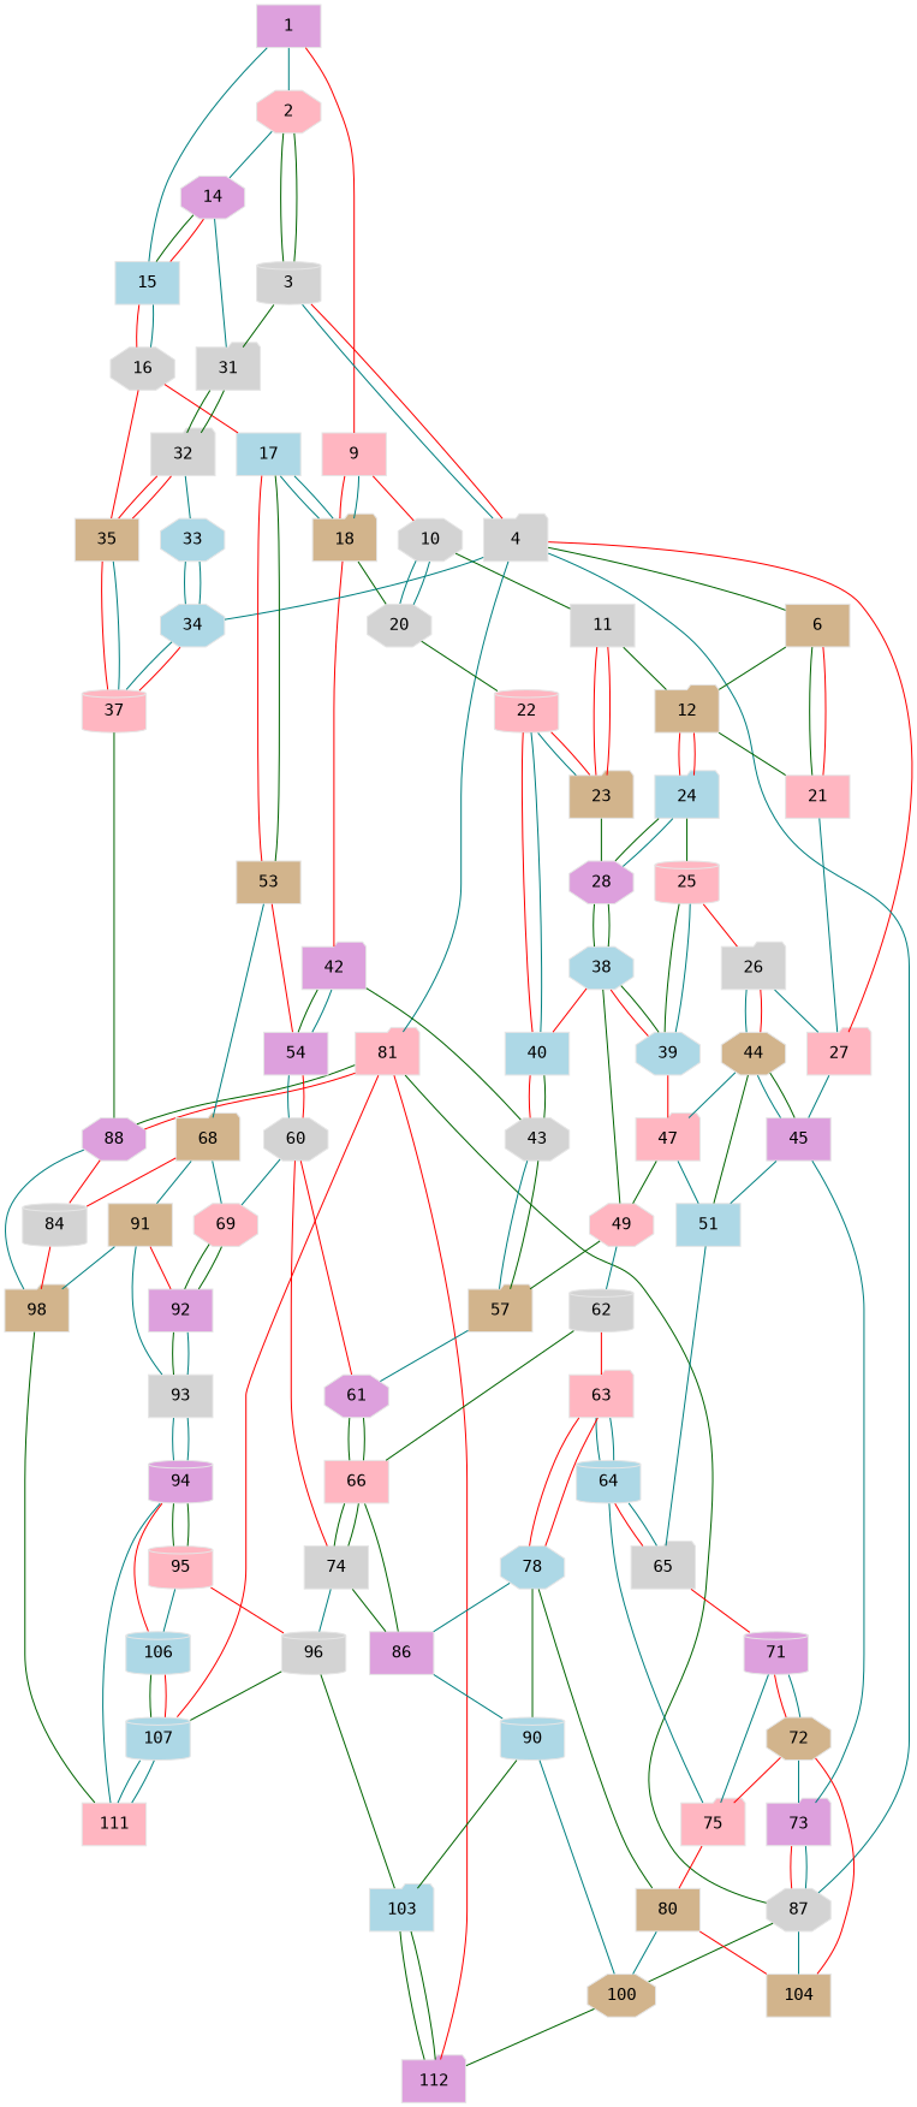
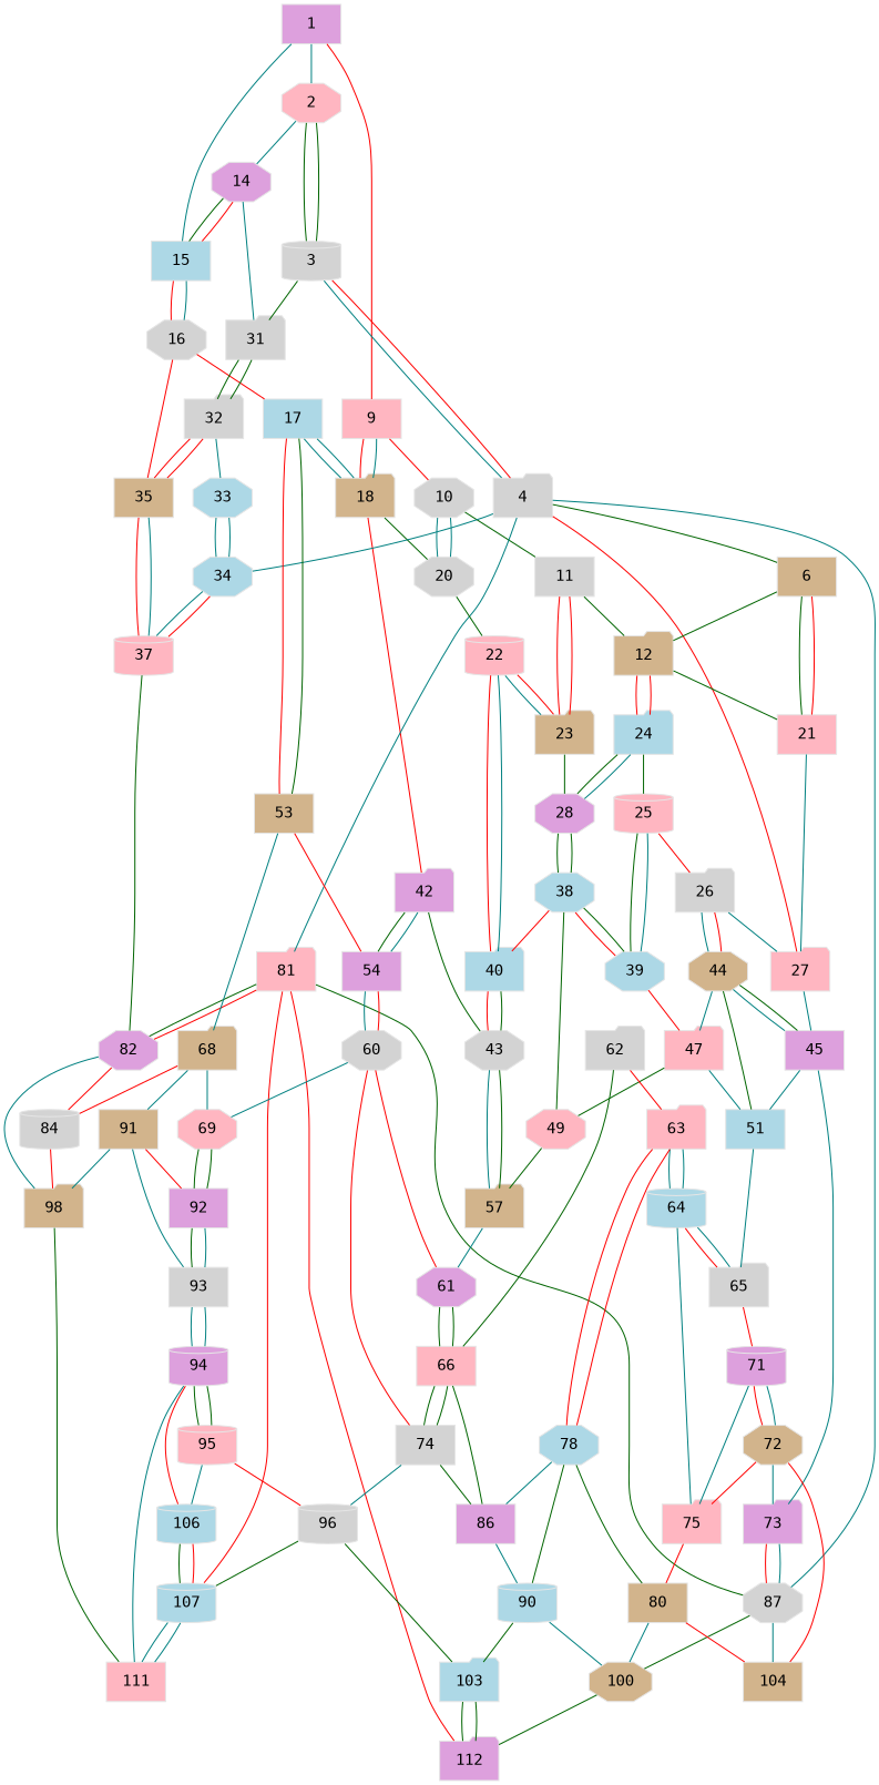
  graph {
    fontname="DejaVu Sans Mono"
    node [color=gray90 fillcolor=lightgrey fontname="DejaVu Sans Mono" shape=folder style=filled]
    edge [color=teal fontname="DejaVu Sans Mono"]
    1 [fillcolor=plum shape=box super="+8"]
    2 [fillcolor=lightpink shape=octagon]
    9 [fillcolor=lightpink shape=box]
    15 [fillcolor=lightblue shape=box]
    3 [shape=cylinder super="+30"]
    14 [fillcolor=plum shape=octagon]
    10 [shape=octagon]
    18 [fillcolor=tan super="+19"]
    16 [shape=octagon super="+36"]
    4 [super="+5"]
    31
    6 [fillcolor=tan shape=box super="+7"]
    27 [fillcolor=lightpink super="+29"]
    34 [fillcolor=lightblue shape=octagon]
    81 [fillcolor=lightpink super="+114"]
    87 [shape=octagon super="+105"]
    32
    12 [fillcolor=tan super="+13"]
    21 [fillcolor=lightpink shape=box]
    45 [fillcolor=plum shape=box super="+46"]
    37 [fillcolor=lightpink shape=cylinder super="+59"]
-   82 [fillcolor=plum shape=octagon super="+83" label=88]
+   82 [fillcolor=plum shape=octagon super="+83"]
    107 [fillcolor=lightblue shape=cylinder super="+108"]
    112 [fillcolor=plum]
    104 [fillcolor=tan shape=box]
    100 [fillcolor=tan shape=octagon super="+113"]
    24 [fillcolor=lightblue]
    11 [shape=box]
    20 [shape=octagon]
    42 [fillcolor=plum]
    23 [fillcolor=tan]
    22 [fillcolor=lightpink shape=cylinder]
    28 [fillcolor=plum shape=octagon]
    25 [fillcolor=lightpink shape=cylinder]
    17 [fillcolor=lightblue shape=box]
    35 [fillcolor=tan shape=box]
    53 [fillcolor=tan shape=box super="+56"]
    54 [fillcolor=plum shape=box]
    68 [fillcolor=tan super="+85"]
    43 [shape=octagon]
-   40 [fillcolor=lightblue shape=box]
+   40 [fillcolor=lightblue]
    38 [fillcolor=lightblue shape=octagon super="+41"]
    26
    39 [fillcolor=lightblue shape=octagon]
    44 [fillcolor=tan shape=octagon super="+48"]
    47 [fillcolor=lightpink super="+50"]
    51 [fillcolor=lightblue shape=box super="+52"]
    73 [fillcolor=plum]
    49 [fillcolor=lightpink shape=octagon super="+58"]
    33 [fillcolor=lightblue shape=octagon]
    84 [shape=cylinder]
    98 [fillcolor=tan super="+110"]
    57 [fillcolor=tan]
-   62 [shape=cylinder]
+   62
    60 [shape=octagon super="+70"]
    61 [fillcolor=plum shape=octagon]
    65
    66 [fillcolor=lightpink shape=box super="+67"]
    63 [fillcolor=lightpink]
    71 [fillcolor=plum shape=cylinder]
    69 [fillcolor=lightpink shape=octagon]
    91 [fillcolor=tan shape=box super="+97"]
    74 [shape=box super="+88"]
    92 [fillcolor=plum shape=box]
    86 [fillcolor=plum shape=box super="+89"]
    96 [shape=cylinder super="+102"]
    64 [fillcolor=lightblue shape=cylinder]
    78 [fillcolor=lightblue shape=octagon super="+79"]
    75 [fillcolor=lightpink super="+76"]
    80 [fillcolor=tan shape=box super="+101"]
    90 [fillcolor=lightblue shape=cylinder super="+99"]
    72 [fillcolor=tan shape=octagon super="+77"]
    93 [shape=box]
    103 [fillcolor=lightblue]
    111 [fillcolor=lightpink shape=box]
    94 [fillcolor=plum shape=cylinder super="+109"]
    95 [fillcolor=lightpink shape=cylinder]
    106 [fillcolor=lightblue shape=cylinder]
    1 -- 2
    1 -- 9 [color=red]
    1 -- 15
    2 -- 3 [color=darkgreen]
    2 -- 3 [color=darkgreen]
    2 -- 14
    9 -- 10 [color=red]
    9 -- 18 [color=red]
    9 -- 18
    15 -- 16 [color=red]
    15 -- 16
    3 -- 4
    3 -- 4 [color=red]
    3 -- 31 [color=darkgreen]
    14 -- 15 [color=darkgreen]
    14 -- 15 [color=red]
    14 -- 31
    10 -- 11 [color=darkgreen]
    10 -- 20
    10 -- 20
    18 -- 20 [color=darkgreen]
    18 -- 42 [color=red]
    16 -- 17 [color=red]
    16 -- 35 [color=red]
    4 -- 6 [color=darkgreen]
    4 -- 27 [color=red]
    4 -- 34
    4 -- 81
    4 -- 87
    31 -- 32 [color=darkgreen]
    31 -- 32 [color=darkgreen]
    6 -- 12 [color=darkgreen]
    6 -- 21 [color=darkgreen]
    6 -- 21 [color=red]
    27 -- 45
    34 -- 37
    34 -- 37 [color=red]
    81 -- 87 [color=darkgreen]
    81 -- 82 [color=darkgreen]
    81 -- 82 [color=red]
    81 -- 107 [color=red]
    81 -- 112 [color=red]
    87 -- 104
    87 -- 100 [color=darkgreen]
    32 -- 35 [color=red]
    32 -- 35 [color=red]
    32 -- 33
    12 -- 21 [color=darkgreen]
    12 -- 24 [color=red]
    12 -- 24 [color=red]
    21 -- 27
    45 -- 51
    45 -- 73
    37 -- 82 [color=darkgreen]
    82 -- 84 [color=red]
    82 -- 98
    107 -- 111
    107 -- 111
    100 -- 112 [color=darkgreen]
    24 -- 28 [color=darkgreen]
    24 -- 28
    24 -- 25 [color=darkgreen]
    11 -- 12 [color=darkgreen]
    11 -- 23 [color=red]
    11 -- 23 [color=red]
    20 -- 22 [color=darkgreen]
    42 -- 54 [color=darkgreen]
    42 -- 54
    42 -- 43 [color=darkgreen]
    23 -- 28 [color=darkgreen]
    22 -- 23
    22 -- 23 [color=red]
    22 -- 40 [color=red]
    22 -- 40
    28 -- 38 [color=darkgreen]
    28 -- 38 [color=darkgreen]
    25 -- 26 [color=red]
    25 -- 39 [color=darkgreen]
    25 -- 39
    17 -- 18
    17 -- 18
    17 -- 53 [color=red]
    17 -- 53 [color=darkgreen]
    35 -- 37 [color=red]
    35 -- 37
    53 -- 54 [color=red]
    53 -- 68
    54 -- 60
    54 -- 60 [color=red]
    68 -- 84 [color=red]
    68 -- 69
    68 -- 91
    43 -- 57
    43 -- 57 [color=darkgreen]
    40 -- 43 [color=red]
    40 -- 43 [color=darkgreen]
    38 -- 40 [color=red]
    38 -- 39 [color=red]
    38 -- 39 [color=darkgreen]
    38 -- 49 [color=darkgreen]
    26 -- 27
    26 -- 44
    26 -- 44 [color=red]
    39 -- 47 [color=red]
    44 -- 45
    44 -- 45 [color=darkgreen]
    44 -- 47
    44 -- 51 [color=darkgreen]
    47 -- 51
    47 -- 49 [color=darkgreen]
    51 -- 65
    73 -- 87 [color=red]
    73 -- 87
    49 -- 57 [color=darkgreen]
-   49 -- 62
    33 -- 34
    33 -- 34
    84 -- 98 [color=red]
    98 -- 111 [color=darkgreen]
    57 -- 61
    62 -- 66 [color=darkgreen]
    62 -- 63 [color=red]
    60 -- 61 [color=red]
    60 -- 69
    60 -- 74 [color=red]
    61 -- 66 [color=darkgreen]
    61 -- 66 [color=darkgreen]
    65 -- 71 [color=red]
    66 -- 74 [color=darkgreen]
    66 -- 74 [color=darkgreen]
    66 -- 86 [color=darkgreen]
    63 -- 64
    63 -- 64
    63 -- 78 [color=red]
    63 -- 78 [color=red]
    71 -- 75
    71 -- 72 [color=red]
    71 -- 72
    69 -- 92 [color=darkgreen]
    69 -- 92 [color=darkgreen]
    91 -- 98
    91 -- 92 [color=red]
    91 -- 93
    74 -- 86 [color=darkgreen]
    74 -- 96
    92 -- 93 [color=darkgreen]
    92 -- 93
    86 -- 90
    96 -- 107 [color=darkgreen]
    96 -- 103 [color=darkgreen]
    64 -- 65 [color=red]
    64 -- 65
    64 -- 75
    78 -- 86
    78 -- 80 [color=darkgreen]
    78 -- 90 [color=darkgreen]
    75 -- 80 [color=red]
    80 -- 104 [color=red]
    80 -- 100
    90 -- 100
    90 -- 103 [color=darkgreen]
    72 -- 104 [color=red]
    72 -- 73
    72 -- 75 [color=red]
    93 -- 94
    93 -- 94
    103 -- 112 [color=darkgreen]
    103 -- 112 [color=darkgreen]
    94 -- 111
    94 -- 95 [color=darkgreen]
    94 -- 95 [color=darkgreen]
    94 -- 106 [color=red]
    95 -- 96 [color=red]
    95 -- 106
    106 -- 107 [color=darkgreen]
    106 -- 107 [color=red]
  }
